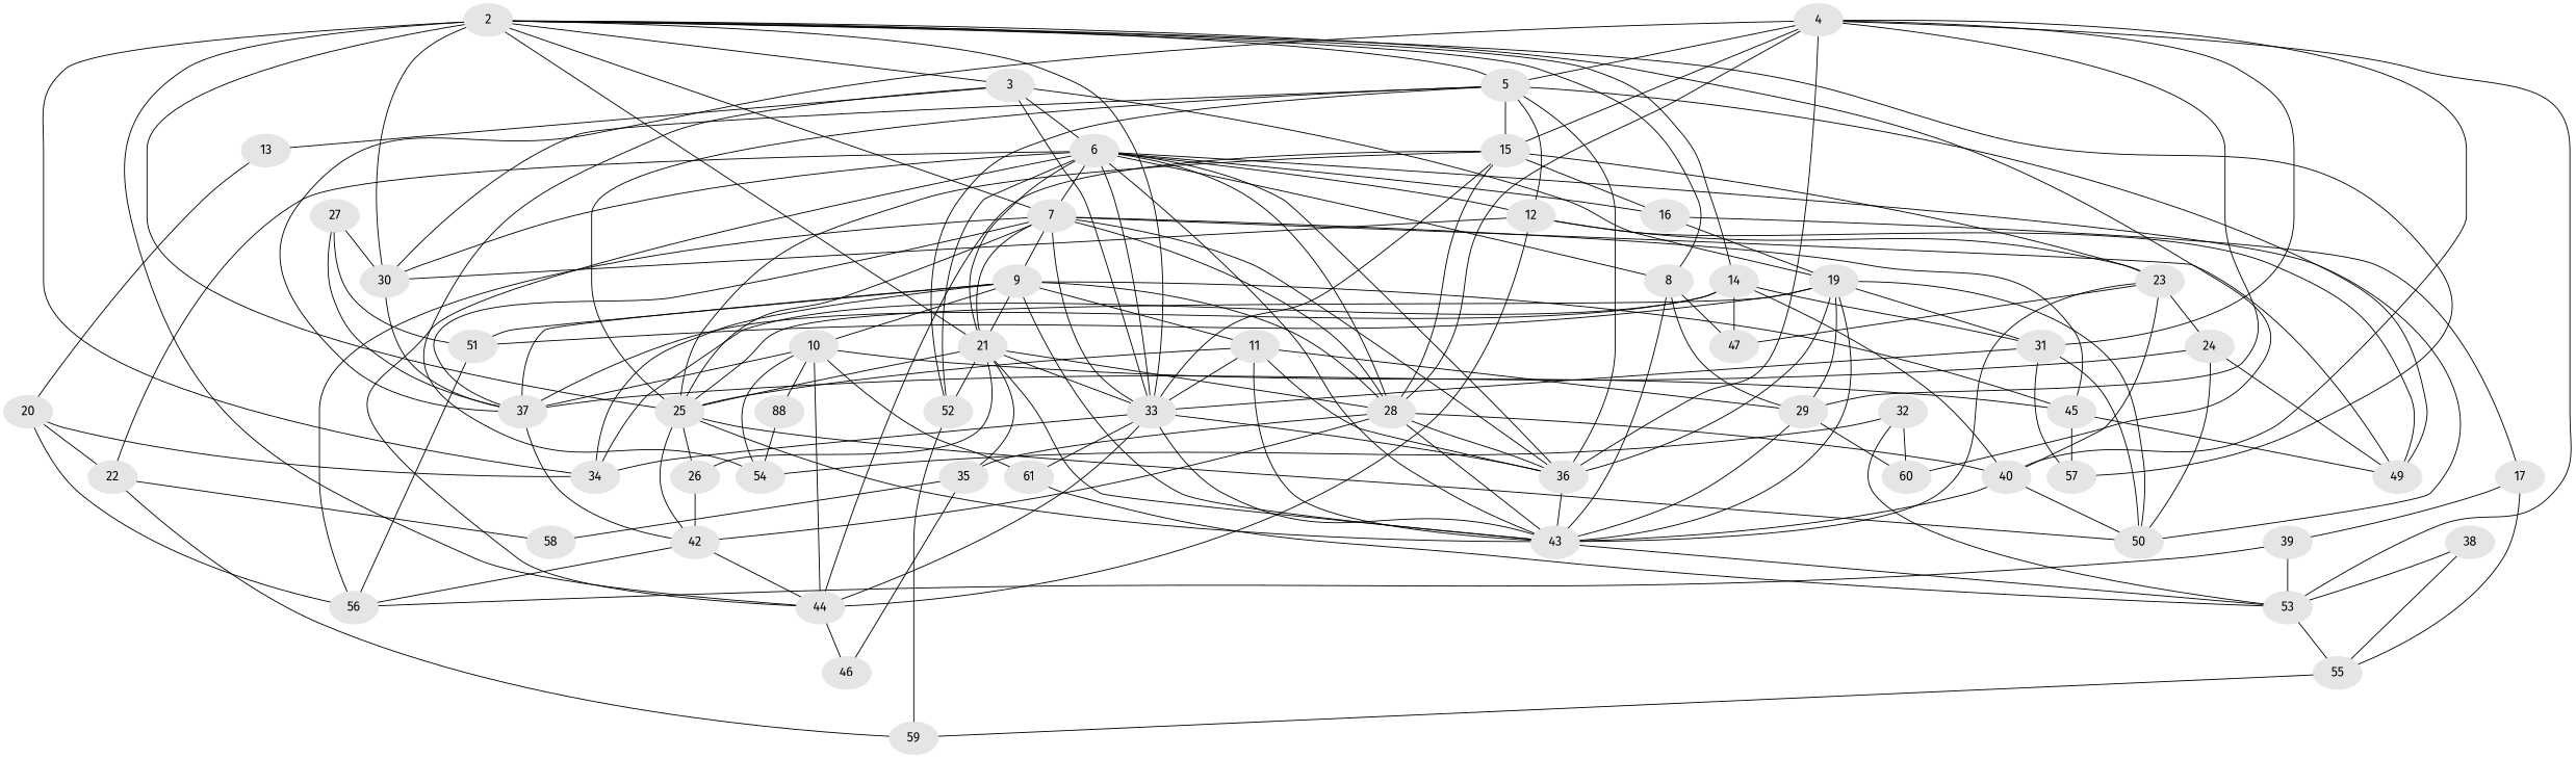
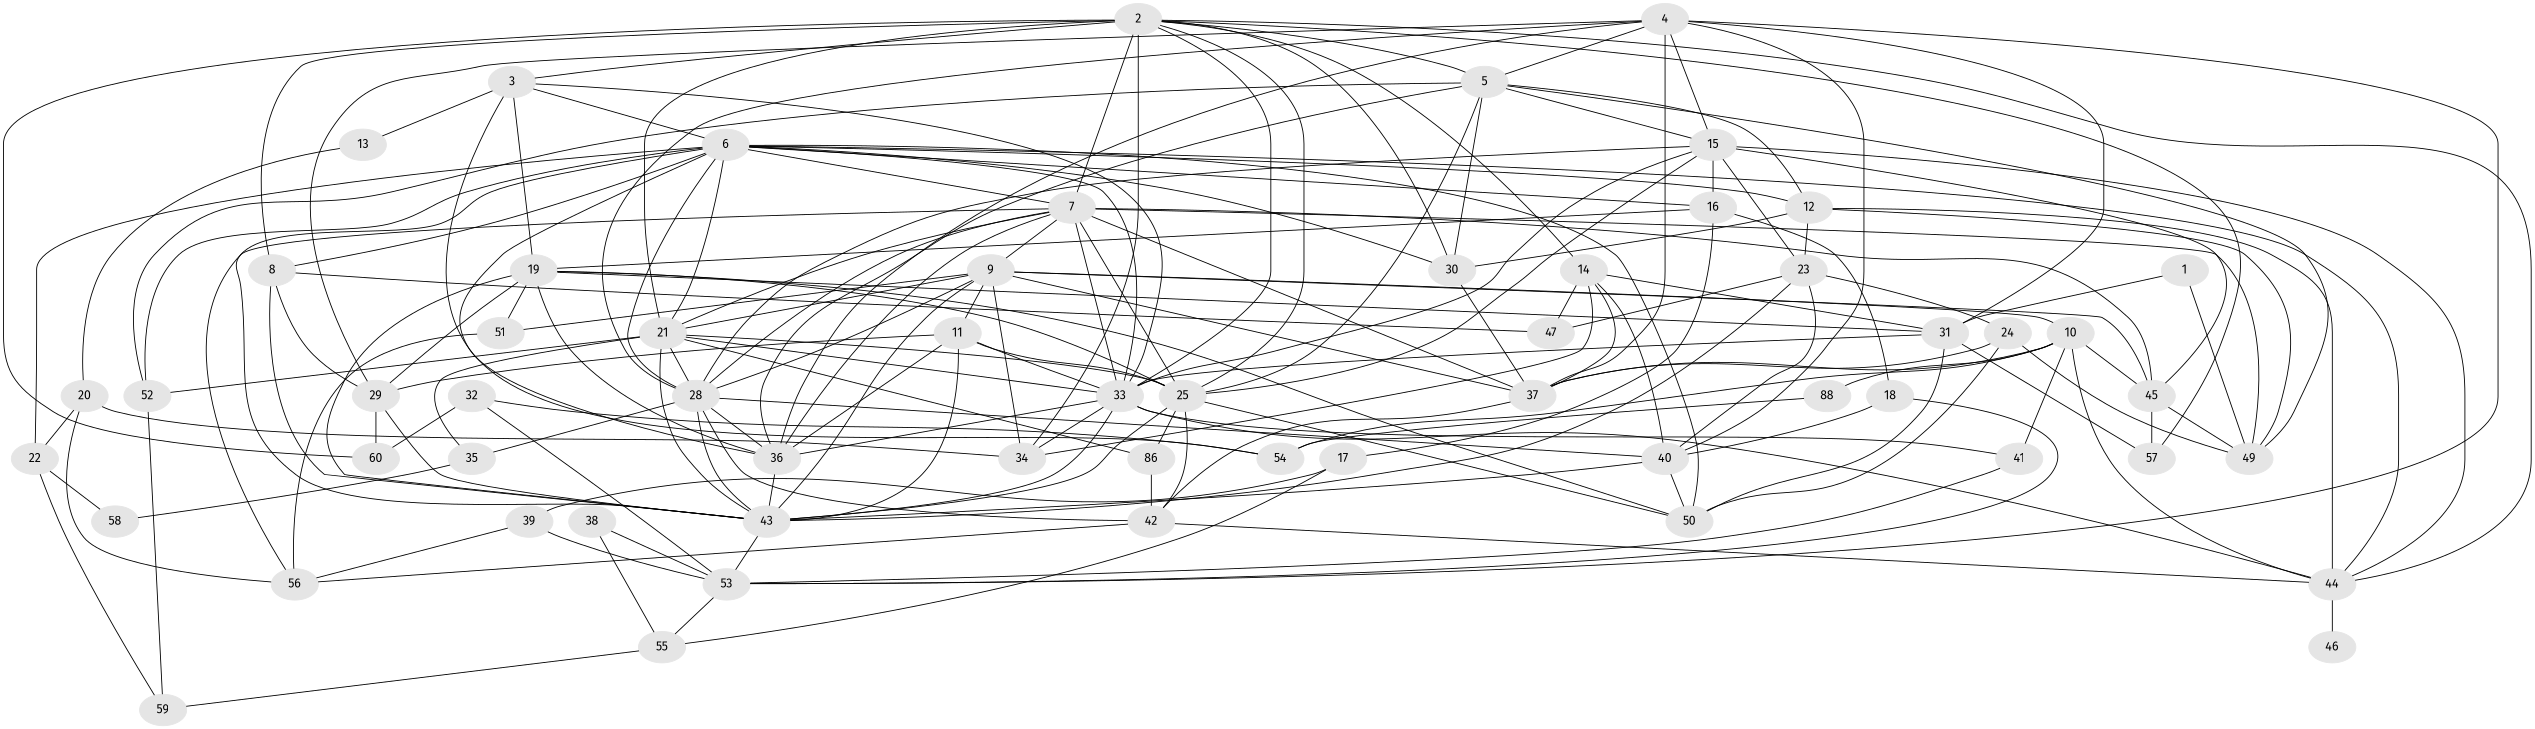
  graph {
    fontname="Fira Sans"
    node [color=gray90 fontname="Fira Sans" style=filled]
    edge [fontname="Fira Sans" weight=1.0]
+   1
    31
    49
    33
    57
    50
    2
    3
    5
    7
    8
    14
    21
    25
    30
    34
    44
    60
    6
    13
    19
    54
    15
    36
    12
    52
    28
    37
    9
    45
    56
    29
    43
    47
    40
    35
-   26
+   26 [label=86]
    42
-   41 [label=61]
+   41
    46
    16
    22
    20
    51
    4
    53
    23
    55
    58
    59
    17
+   18
    10
    11
    n55 [label=88]
    24
    39
-   27
    32
    38
+   1 -- 31
+   1 -- 49 [weight=2.0]
    31 -- 33
    31 -- 57
    31 -- 50
    33 -- 34 [weight=2.0]
    33 -- 44
    33 -- 36
    33 -- 43
    33 -- 41
    2 -- 33
    2 -- 57
    2 -- 3
    2 -- 5
    2 -- 7 [weight=2.0]
    2 -- 8
    2 -- 14
    2 -- 21 [weight=2.0]
    2 -- 25
    2 -- 30
    2 -- 34
    2 -- 44
    2 -- 60
    3 -- 33
    3 -- 6
    3 -- 13
    3 -- 19 [weight=2.0]
    3 -- 54
    5 -- 49
    5 -- 25
    5 -- 30
    5 -- 15
    5 -- 36
    5 -- 12
    5 -- 52
    7 -- 49 [weight=2.0]
    7 -- 33 [weight=2.0]
    7 -- 21
    7 -- 25
    7 -- 36
    7 -- 28
    7 -- 37
    7 -- 9
    7 -- 45
    7 -- 56
    8 -- 29
    8 -- 43
    8 -- 47
    14 -- 31
    14 -- 34
    14 -- 37
    14 -- 47
    14 -- 40
    21 -- 33 [weight=2.0]
    21 -- 25
    21 -- 52
    21 -- 28
    21 -- 43
    21 -- 35
    21 -- 26 [weight=2.0]
    25 -- 50
    25 -- 43
    25 -- 26
    25 -- 42
    30 -- 37
    44 -- 46
    6 -- 33
    6 -- 50
    6 -- 7
    6 -- 8
    6 -- 21
    6 -- 30 [weight=2.0]
    6 -- 44
    6 -- 36
    6 -- 12
    6 -- 52
    6 -- 28
    6 -- 43
    6 -- 16
    6 -- 22 [weight=2.0]
    13 -- 20
    19 -- 31 [weight=2.0]
    19 -- 50
    19 -- 25 [weight=2.0]
    19 -- 36
    19 -- 29
    19 -- 43
    19 -- 51
    15 -- 33
    15 -- 25
    15 -- 44
    15 -- 28
+   15 -- 45
    15 -- 16 [weight=3.0]
    15 -- 23
    36 -- 43
    12 -- 49
    12 -- 30
    12 -- 44
    12 -- 23
    52 -- 59
    28 -- 36
    28 -- 43
    28 -- 40
    28 -- 35
    28 -- 42 [weight=2.0]
    37 -- 42
    9 -- 21
    9 -- 34
    9 -- 28
    9 -- 37
    9 -- 45
    9 -- 43
    9 -- 51
    9 -- 10
    9 -- 11
    45 -- 49
    45 -- 57
    29 -- 60
    29 -- 43
    43 -- 53
    40 -- 50
    40 -- 43
-   35 -- 46
    35 -- 58
    26 -- 42
    42 -- 44
    42 -- 56
    41 -- 53
    16 -- 19
    16 -- 17
+   16 -- 18
    22 -- 58
    22 -- 59
    20 -- 34
    20 -- 56
    20 -- 22
    51 -- 56
    4 -- 31
    4 -- 5
    4 -- 15
    4 -- 36
    4 -- 28
    4 -- 37 [weight=2.0]
    4 -- 29 [weight=2.0]
    4 -- 40
    4 -- 53
    53 -- 55
    23 -- 43
    23 -- 47
    23 -- 40
    23 -- 24
    55 -- 59
    17 -- 55
    17 -- 39
+   18 -- 40
+   18 -- 53
    10 -- 44
    10 -- 54
    10 -- 37 [weight=2.0]
    10 -- 45
    10 -- 41
    10 -- n55
    11 -- 33
    11 -- 25
    11 -- 36
    11 -- 29
    11 -- 43
    n55 -- 54
    24 -- 49
    24 -- 50
    24 -- 37
    39 -- 56
    39 -- 53
-   27 -- 30 [weight=2.0]
-   27 -- 37
-   27 -- 51
    32 -- 60
    32 -- 54
    32 -- 53
    38 -- 53
    38 -- 55
  }
